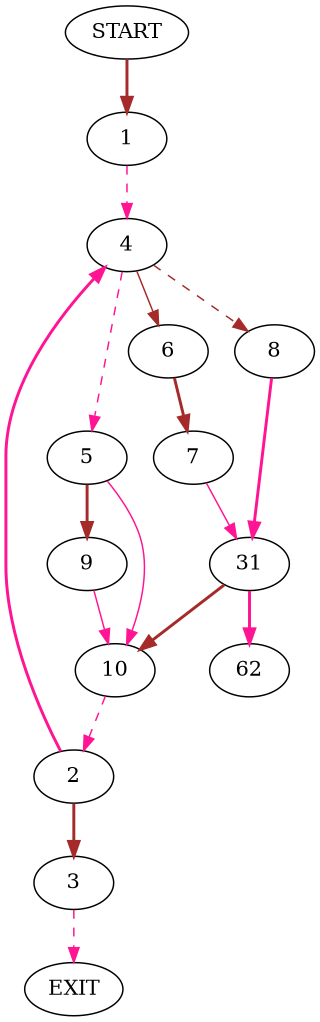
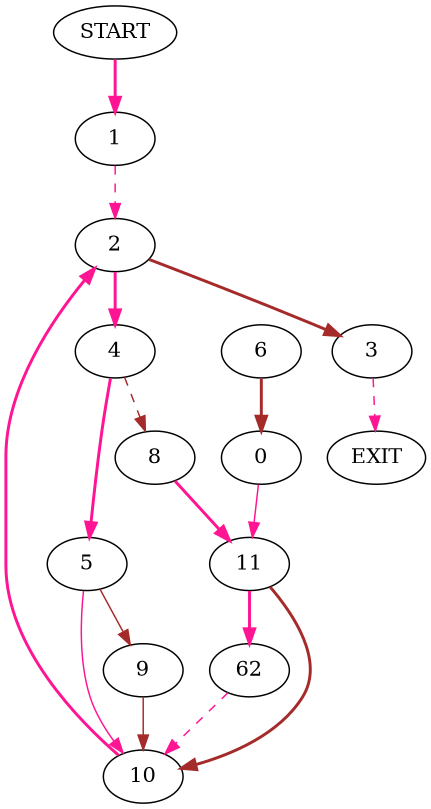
  digraph {
    edge [color=deeppink style=bold]
    n1 [label=START]
    1
    2
    n4 [label=EXIT]
    3
    4
    5
    6
    8
    9
    10
-   7
-   11 [label=31]
+   7 [label=0]
+   11
    n14 [label=62]
-   n1 -> 1 [color=brown]
-   1 -> 4 [style=dashed]
+   n1 -> 1
+   1 -> 2 [style=dashed]
    2 -> 3 [color=brown]
    2 -> 4
    3 -> n4 [style=dashed]
-   4 -> 5 [style=dashed]
-   4 -> 6 [color=brown style=solid]
+   4 -> 5
    4 -> 8 [color=brown style=dashed]
-   5 -> 9 [color=brown]
+   5 -> 9 [color=brown style=solid]
    5 -> 10 [style=solid]
    6 -> 7 [color=brown]
    8 -> 11
-   9 -> 10 [style=solid]
-   10 -> 2 [style=dashed]
+   9 -> 10 [color=brown style=solid]
+   10 -> 2
    7 -> 11 [style=solid]
    11 -> 10 [color=brown]
    11 -> n14
+   n14 -> 10 [style=dashed]
  }
